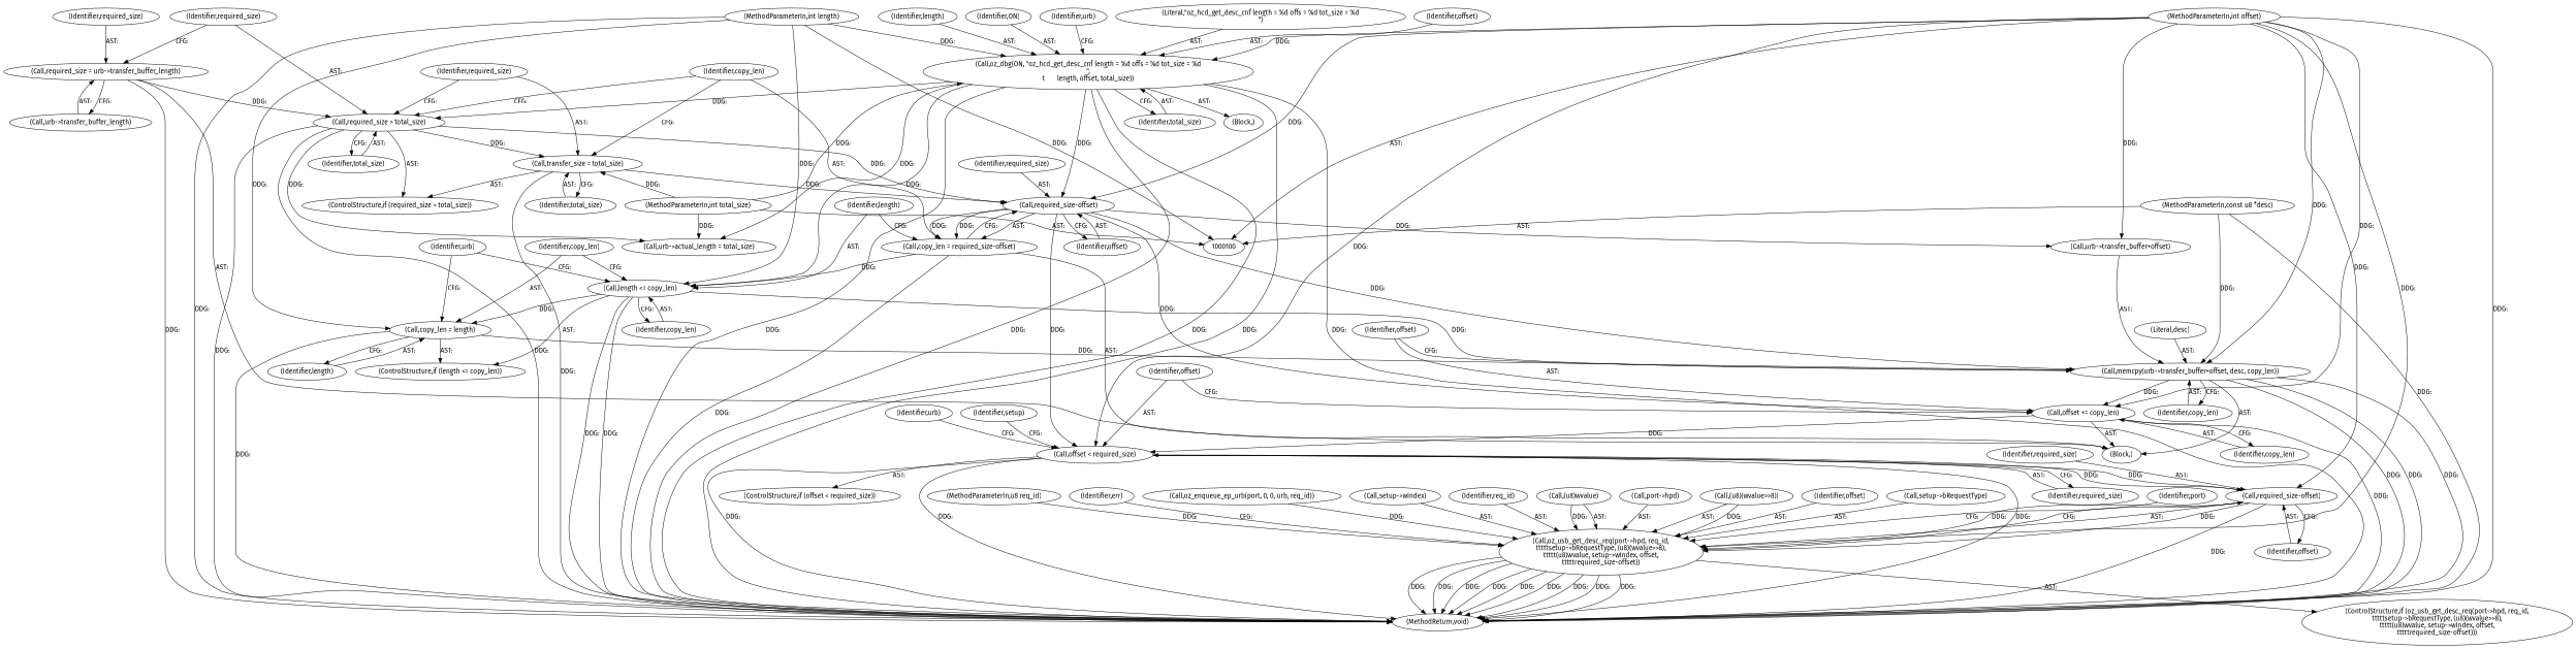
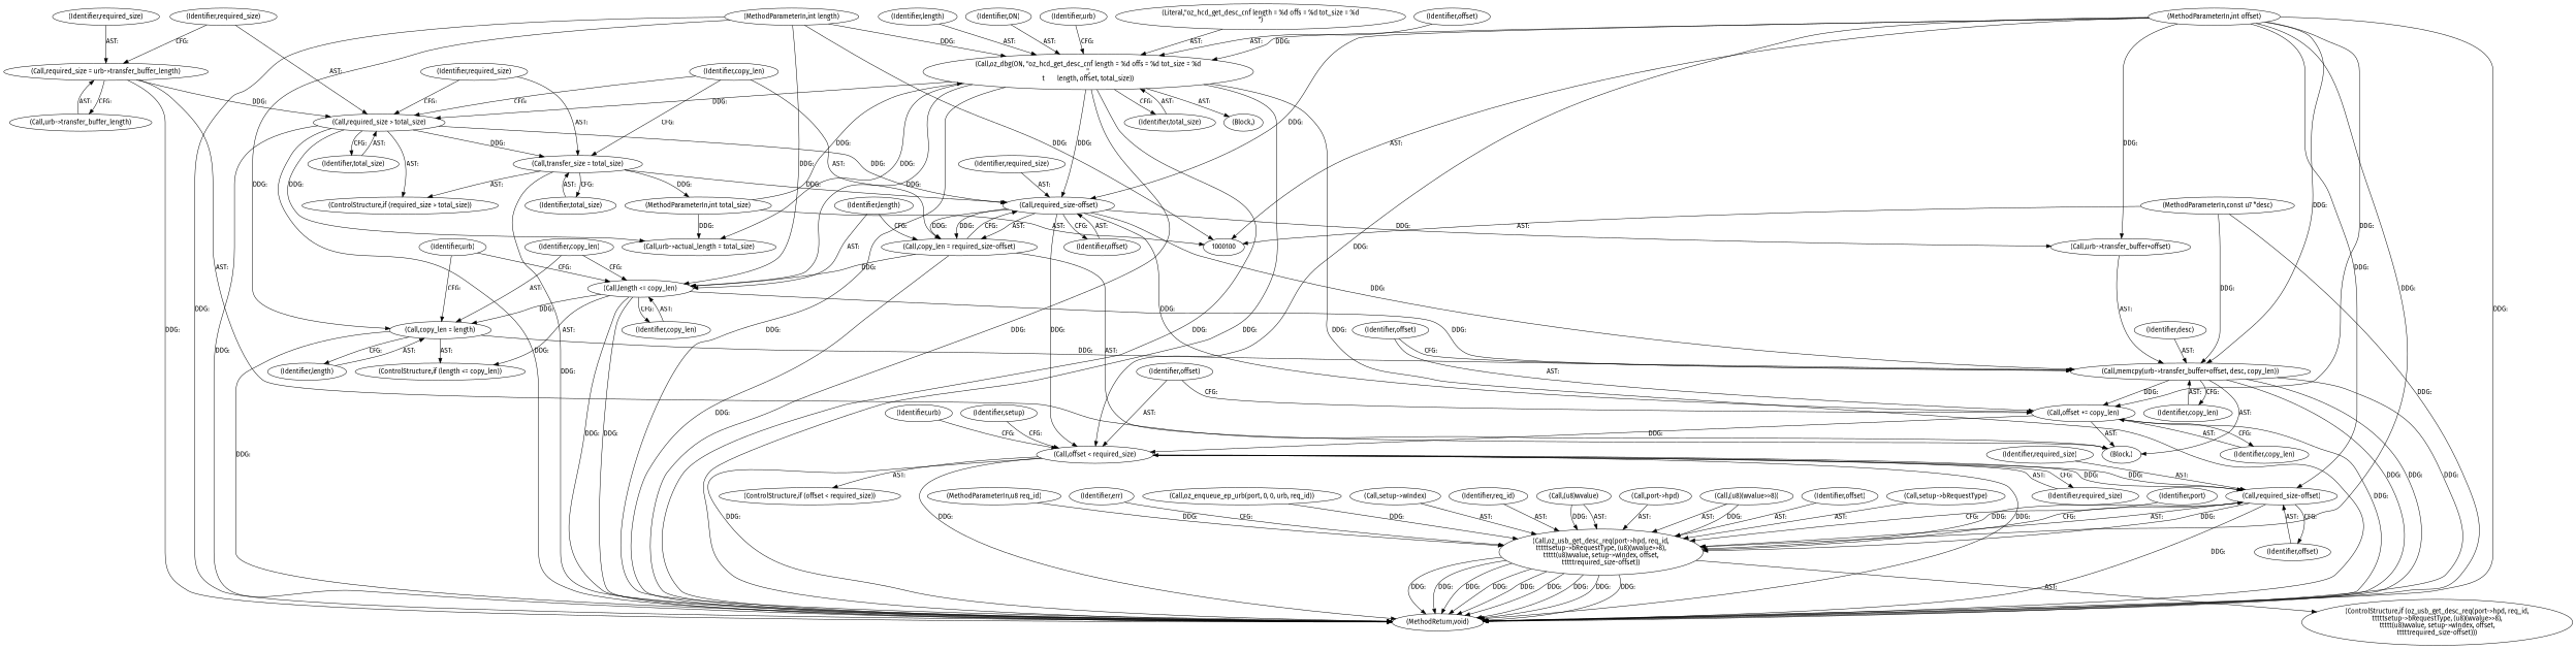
  digraph {
    fontname="Fira Sans"
    node [fontname="Fira Sans"]
    edge [fontname="Fira Sans"]
    n1 [label="(Call,offset += copy_len)"]
    n2 [label="(Call,offset < required_size)"]
    n3 [label="(Block,)"]
    n4 [label="(MethodReturn,void)"]
    n5 [label="(Identifier,copy_len)"]
    n6 [label="(Call,required_size-offset)"]
    n7 [label="(Identifier,required_size)"]
    n8 [label="(ControlStructure,if (offset < required_size))"]
    n9 [label="(Call,memcpy(urb->transfer_buffer+offset, desc, copy_len))"]
    n10 [label="(Identifier,copy_len)"]
    n11 [label="(Call,required_size-offset)"]
    n12 [label="(Call,copy_len = required_size-offset)"]
    n13 [label="(Identifier,offset)"]
    n14 [label="(Call,urb->transfer_buffer+offset)"]
    n15 [label="(Call,length <= copy_len)"]
    n16 [label="(Call,transfer_size = total_size)"]
    n17 [label="(Identifier,total_size)"]
    n18 [label="(ControlStructure,if (required_size > total_size))"]
    n19 [label="(Call,required_size > total_size)"]
    n20 [label="(Call,urb->actual_length = total_size)"]
    n21 [label="(Identifier,total_size)"]
    n22 [label="(Call,required_size = urb->transfer_buffer_length)"]
    n23 [label="(Call,urb->transfer_buffer_length)"]
    n24 [label="(Call,oz_dbg(ON, \"oz_hcd_get_desc_cnf length = %d offs = %d tot_size = %d\n\",\n\t       length, offset, total_size))"]
    n25 [label="(Block,)"]
    n26 [label="(Identifier,total_size)"]
    n27 [label="(Call,copy_len = length)"]
    n28 [label="(ControlStructure,if (length <= copy_len))"]
    n29 [label="(Identifier,copy_len)"]
    n30 [label="(MethodParameterIn,int length)"]
    1000100
    n32 [label="(Identifier,length)"]
    n33 [label="(MethodParameterIn,int offset)"]
    n34 [label="(Call,oz_usb_get_desc_req(port->hpd, req_id,\n\t\t\t\t\tsetup->bRequestType, (u8)(wvalue>>8),\n\t\t\t\t\t(u8)wvalue, setup->wIndex, offset,\n\t\t\t\t\trequired_size-offset))"]
    n35 [label="(Identifier,offset)"]
    n36 [label="(ControlStructure,if (oz_usb_get_desc_req(port->hpd, req_id,\n\t\t\t\t\tsetup->bRequestType, (u8)(wvalue>>8),\n\t\t\t\t\t(u8)wvalue, setup->wIndex, offset,\n\t\t\t\t\trequired_size-offset)))"]
    n37 [label="(MethodParameterIn,int total_size)"]
-   n38 [label="(MethodParameterIn,const u8 *desc)"]
+   n38 [label="(MethodParameterIn,const u7 *desc)"]
    n39 [label="(Identifier,urb)"]
    n40 [label="(Identifier,required_size)"]
    n41 [label="(Identifier,urb)"]
    n42 [label="(MethodParameterIn,u8 req_id)"]
    n43 [label="(Identifier,err)"]
    n44 [label="(Identifier,copy_len)"]
    n45 [label="(Identifier,required_size)"]
    n46 [label="(Call,oz_enqueue_ep_urb(port, 0, 0, urb, req_id))"]
    n47 [label="(Literal,\"oz_hcd_get_desc_cnf length = %d offs = %d tot_size = %d\n\")"]
    n48 [label="(Call,setup->wIndex)"]
    n49 [label="(Identifier,offset)"]
    n50 [label="(Identifier,ON)"]
    n51 [label="(Identifier,req_id)"]
    n52 [label="(Identifier,offset)"]
    n53 [label="(Identifier,required_size)"]
    n54 [label="(Identifier,required_size)"]
    n55 [label="(Identifier,urb)"]
    n56 [label="(Identifier,setup)"]
    n57 [label="(Call,port->hpd)"]
    n58 [label="(Call,(u8)(wvalue>>8))"]
    n59 [label="(Call,(u8)wvalue)"]
    n60 [label="(Identifier,offset)"]
    n61 [label="(Call,setup->bRequestType)"]
    n62 [label="(Identifier,port)"]
-   n63 [label="(Literal,desc)"]
+   n63 [label="(Identifier,desc)"]
    n64 [label="(Identifier,required_size)"]
    n65 [label="(Identifier,copy_len)"]
    n66 [label="(Identifier,offset)"]
    n67 [label="(Identifier,length)"]
    n68 [label="(Identifier,length)"]
    n1 -> n2 [label="DDG: "]
    n1 -> n3 [label="AST: "]
    n1 -> n4 [label="DDG: "]
    n1 -> n5 [label="CFG: "]
    n2 -> n4 [label="DDG: "]
    n2 -> n4 [label="DDG: "]
    n2 -> n4 [label="DDG: "]
    n2 -> n6 [label="DDG: "]
    n2 -> n6 [label="DDG: "]
    n2 -> n7 [label="CFG: "]
    n2 -> n8 [label="AST: "]
    n5 -> n1 [label="AST: "]
    n6 -> n4 [label="DDG: "]
    n6 -> n34 [label="AST: "]
    n6 -> n34 [label="DDG: "]
    n6 -> n34 [label="DDG: "]
    n6 -> n35 [label="CFG: "]
    n7 -> n2 [label="AST: "]
    n9 -> n1 [label="DDG: "]
    n9 -> n3 [label="AST: "]
    n9 -> n4 [label="DDG: "]
    n9 -> n4 [label="DDG: "]
    n9 -> n4 [label="DDG: "]
    n9 -> n10 [label="CFG: "]
    n10 -> n9 [label="AST: "]
    n11 -> n1 [label="DDG: "]
    n11 -> n2 [label="DDG: "]
    n11 -> n9 [label="DDG: "]
    n11 -> n12 [label="AST: "]
    n11 -> n12 [label="DDG: "]
    n11 -> n12 [label="DDG: "]
    n11 -> n13 [label="CFG: "]
    n11 -> n14 [label="DDG: "]
    n12 -> n3 [label="AST: "]
    n12 -> n4 [label="DDG: "]
    n12 -> n11 [label="CFG: "]
    n12 -> n15 [label="DDG: "]
    n13 -> n11 [label="AST: "]
    n14 -> n9 [label="AST: "]
    n15 -> n4 [label="DDG: "]
    n15 -> n4 [label="DDG: "]
    n15 -> n9 [label="DDG: "]
    n15 -> n27 [label="DDG: "]
    n15 -> n28 [label="AST: "]
    n15 -> n29 [label="CFG: "]
    n16 -> n4 [label="DDG: "]
    n16 -> n11 [label="DDG: "]
    n16 -> n17 [label="CFG: "]
    n16 -> n18 [label="AST: "]
    n17 -> n16 [label="AST: "]
    n19 -> n4 [label="DDG: "]
    n19 -> n4 [label="DDG: "]
    n19 -> n11 [label="DDG: "]
    n19 -> n16 [label="DDG: "]
    n19 -> n18 [label="AST: "]
    n19 -> n20 [label="DDG: "]
    n19 -> n21 [label="CFG: "]
    n21 -> n19 [label="AST: "]
    n22 -> n3 [label="AST: "]
    n22 -> n4 [label="DDG: "]
    n22 -> n19 [label="DDG: "]
    n22 -> n23 [label="CFG: "]
    n23 -> n22 [label="AST: "]
    n24 -> n4 [label="DDG: "]
    n24 -> n4 [label="DDG: "]
    n24 -> n4 [label="DDG: "]
    n24 -> n4 [label="DDG: "]
    n24 -> n4 [label="DDG: "]
    n24 -> n11 [label="DDG: "]
    n24 -> n15 [label="DDG: "]
    n24 -> n19 [label="DDG: "]
    n24 -> n20 [label="DDG: "]
    n24 -> n25 [label="AST: "]
    n24 -> n26 [label="CFG: "]
    n26 -> n24 [label="AST: "]
    n27 -> n4 [label="DDG: "]
    n27 -> n9 [label="DDG: "]
    n27 -> n28 [label="AST: "]
    n27 -> n32 [label="CFG: "]
    n29 -> n15 [label="AST: "]
    n30 -> n4 [label="DDG: "]
    n30 -> n15 [label="DDG: "]
    n30 -> n24 [label="DDG: "]
    n30 -> n27 [label="DDG: "]
    n30 -> 1000100 [label="DDG: "]
    n32 -> n27 [label="AST: "]
    n33 -> n1 [label="DDG: "]
    n33 -> n2 [label="DDG: "]
    n33 -> n4 [label="DDG: "]
    n33 -> n6 [label="DDG: "]
    n33 -> n9 [label="DDG: "]
    n33 -> n11 [label="DDG: "]
    n33 -> n14 [label="DDG: "]
    n33 -> n24 [label="DDG: "]
    n33 -> 1000100 [label="AST: "]
    n33 -> n34 [label="DDG: "]
    n34 -> n4 [label="DDG: "]
    n34 -> n4 [label="DDG: "]
    n34 -> n4 [label="DDG: "]
    n34 -> n4 [label="DDG: "]
    n34 -> n4 [label="DDG: "]
    n34 -> n4 [label="DDG: "]
    n34 -> n4 [label="DDG: "]
    n34 -> n4 [label="DDG: "]
    n34 -> n4 [label="DDG: "]
    n34 -> n6 [label="CFG: "]
    n34 -> n36 [label="AST: "]
    n35 -> n6 [label="AST: "]
-   n37 -> n16 [label="DDG: "]
+   n16 -> n37 [label="DDG: "]
    n37 -> n20 [label="DDG: "]
    n37 -> n24 [label="DDG: "]
    n37 -> 1000100 [label="AST: "]
    n38 -> n4 [label="DDG: "]
    n38 -> n9 [label="DDG: "]
    n38 -> 1000100 [label="AST: "]
    n39 -> n2 [label="CFG: "]
    n40 -> n22 [label="AST: "]
    n41 -> n24 [label="CFG: "]
    n42 -> n34 [label="DDG: "]
    n43 -> n34 [label="CFG: "]
    n44 -> n15 [label="CFG: "]
    n44 -> n27 [label="AST: "]
    n45 -> n16 [label="AST: "]
    n45 -> n19 [label="CFG: "]
    n46 -> n34 [label="DDG: "]
    n47 -> n24 [label="AST: "]
    n48 -> n34 [label="AST: "]
    n49 -> n1 [label="AST: "]
    n49 -> n9 [label="CFG: "]
    n50 -> n24 [label="AST: "]
    n51 -> n34 [label="AST: "]
    n52 -> n1 [label="CFG: "]
    n52 -> n2 [label="AST: "]
    n53 -> n6 [label="AST: "]
    n54 -> n11 [label="AST: "]
    n55 -> n15 [label="CFG: "]
    n55 -> n27 [label="CFG: "]
    n56 -> n2 [label="CFG: "]
    n57 -> n34 [label="AST: "]
    n58 -> n34 [label="AST: "]
    n58 -> n34 [label="DDG: "]
    n59 -> n34 [label="AST: "]
    n59 -> n34 [label="DDG: "]
    n60 -> n34 [label="AST: "]
    n61 -> n34 [label="AST: "]
    n62 -> n34 [label="CFG: "]
    n63 -> n9 [label="AST: "]
    n64 -> n19 [label="AST: "]
    n64 -> n22 [label="CFG: "]
    n65 -> n12 [label="AST: "]
    n65 -> n16 [label="CFG: "]
    n65 -> n19 [label="CFG: "]
    n66 -> n24 [label="AST: "]
    n67 -> n12 [label="CFG: "]
    n67 -> n15 [label="AST: "]
    n68 -> n24 [label="AST: "]
  }
